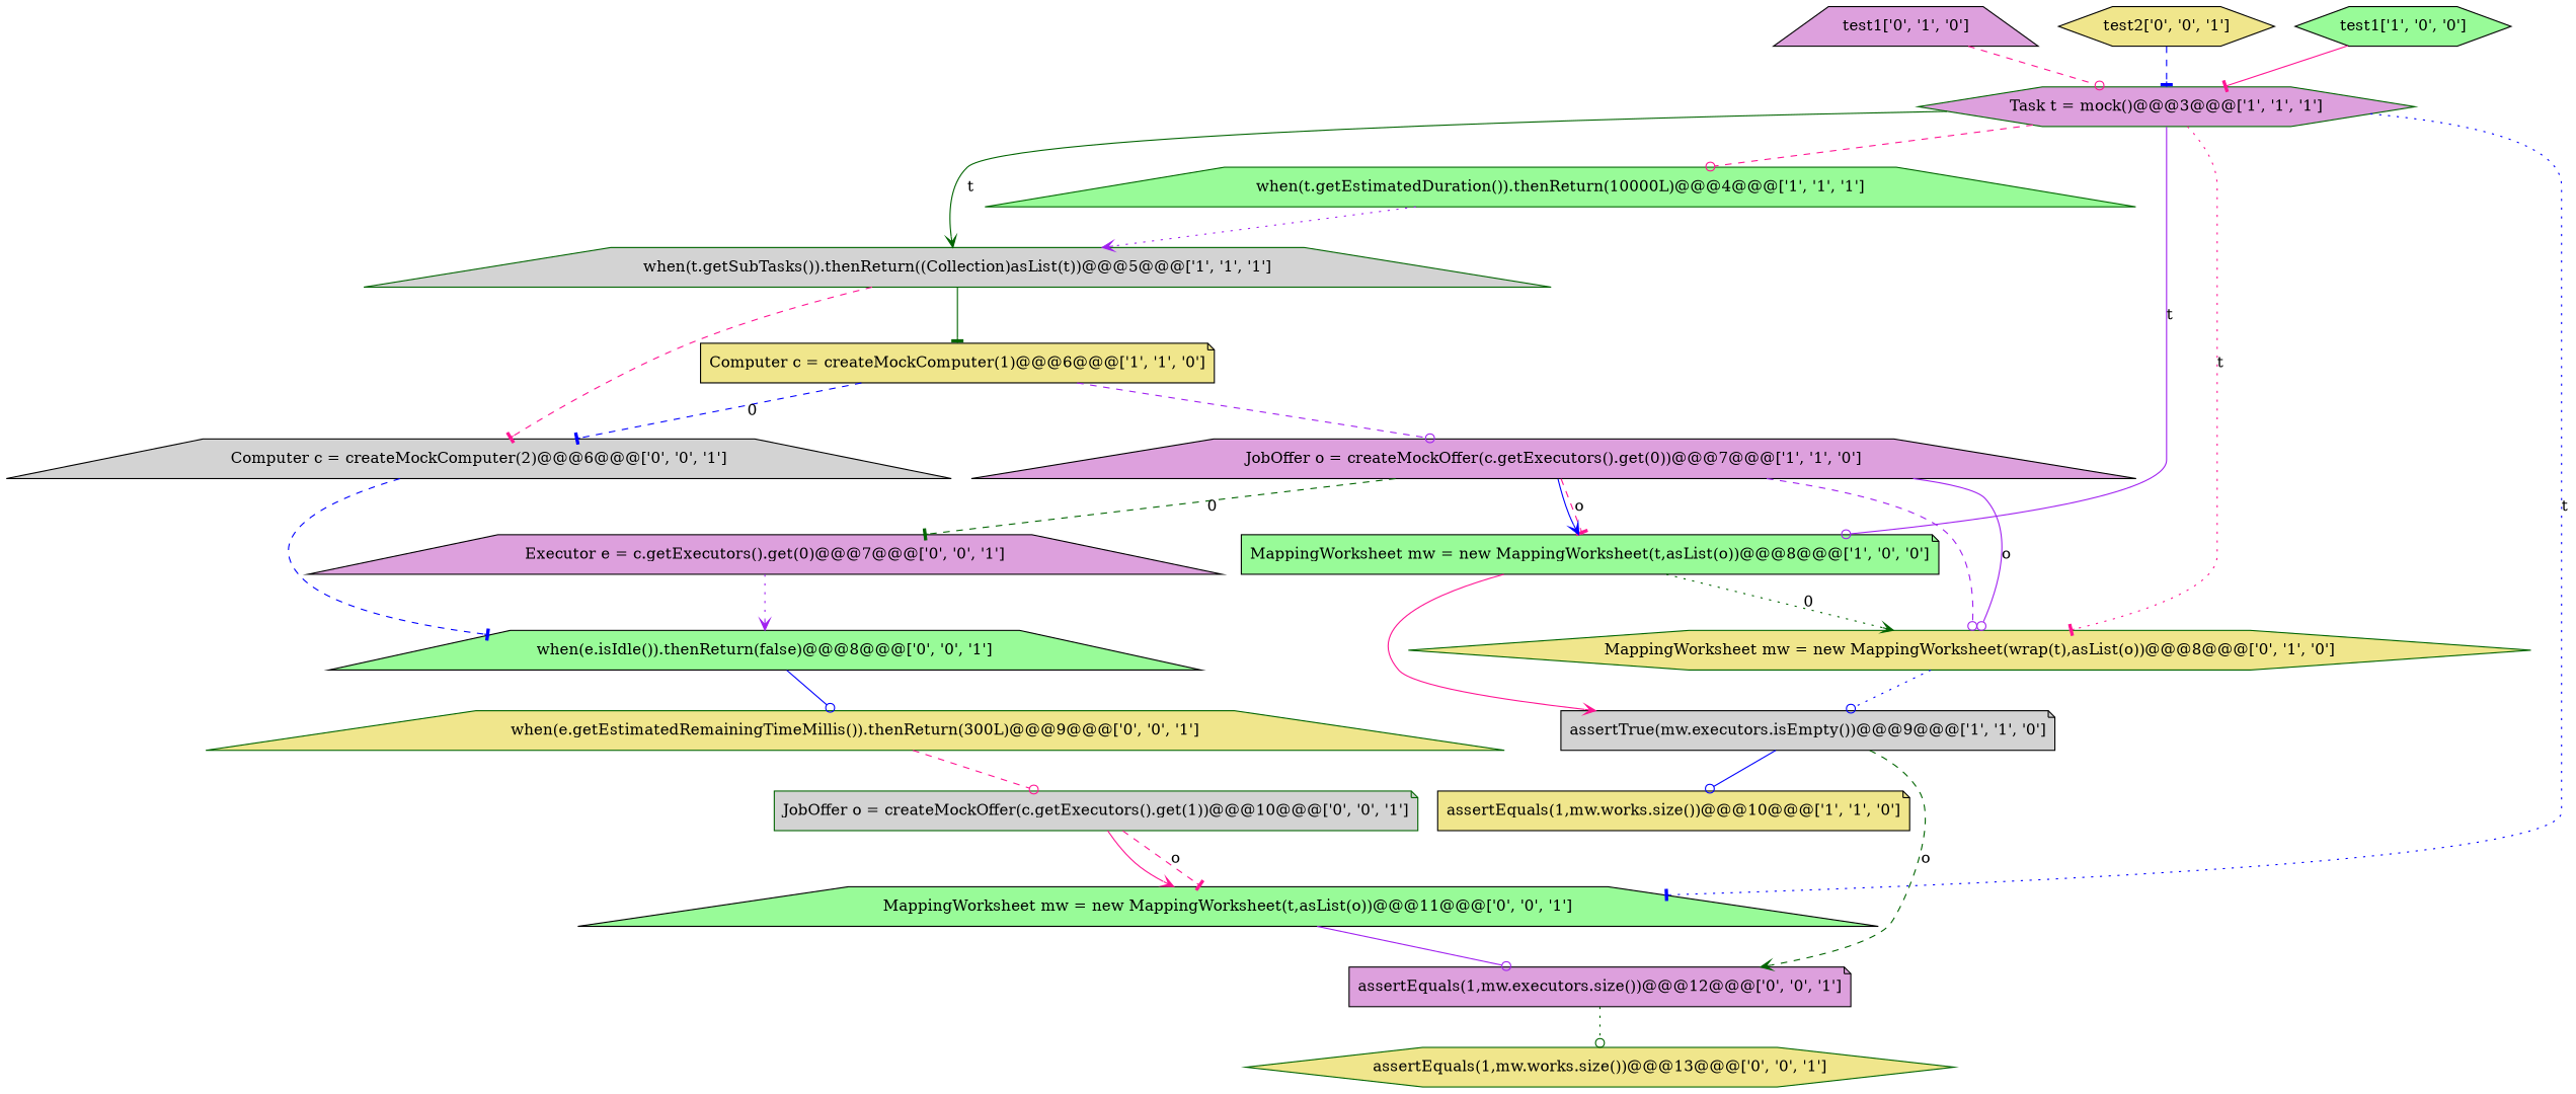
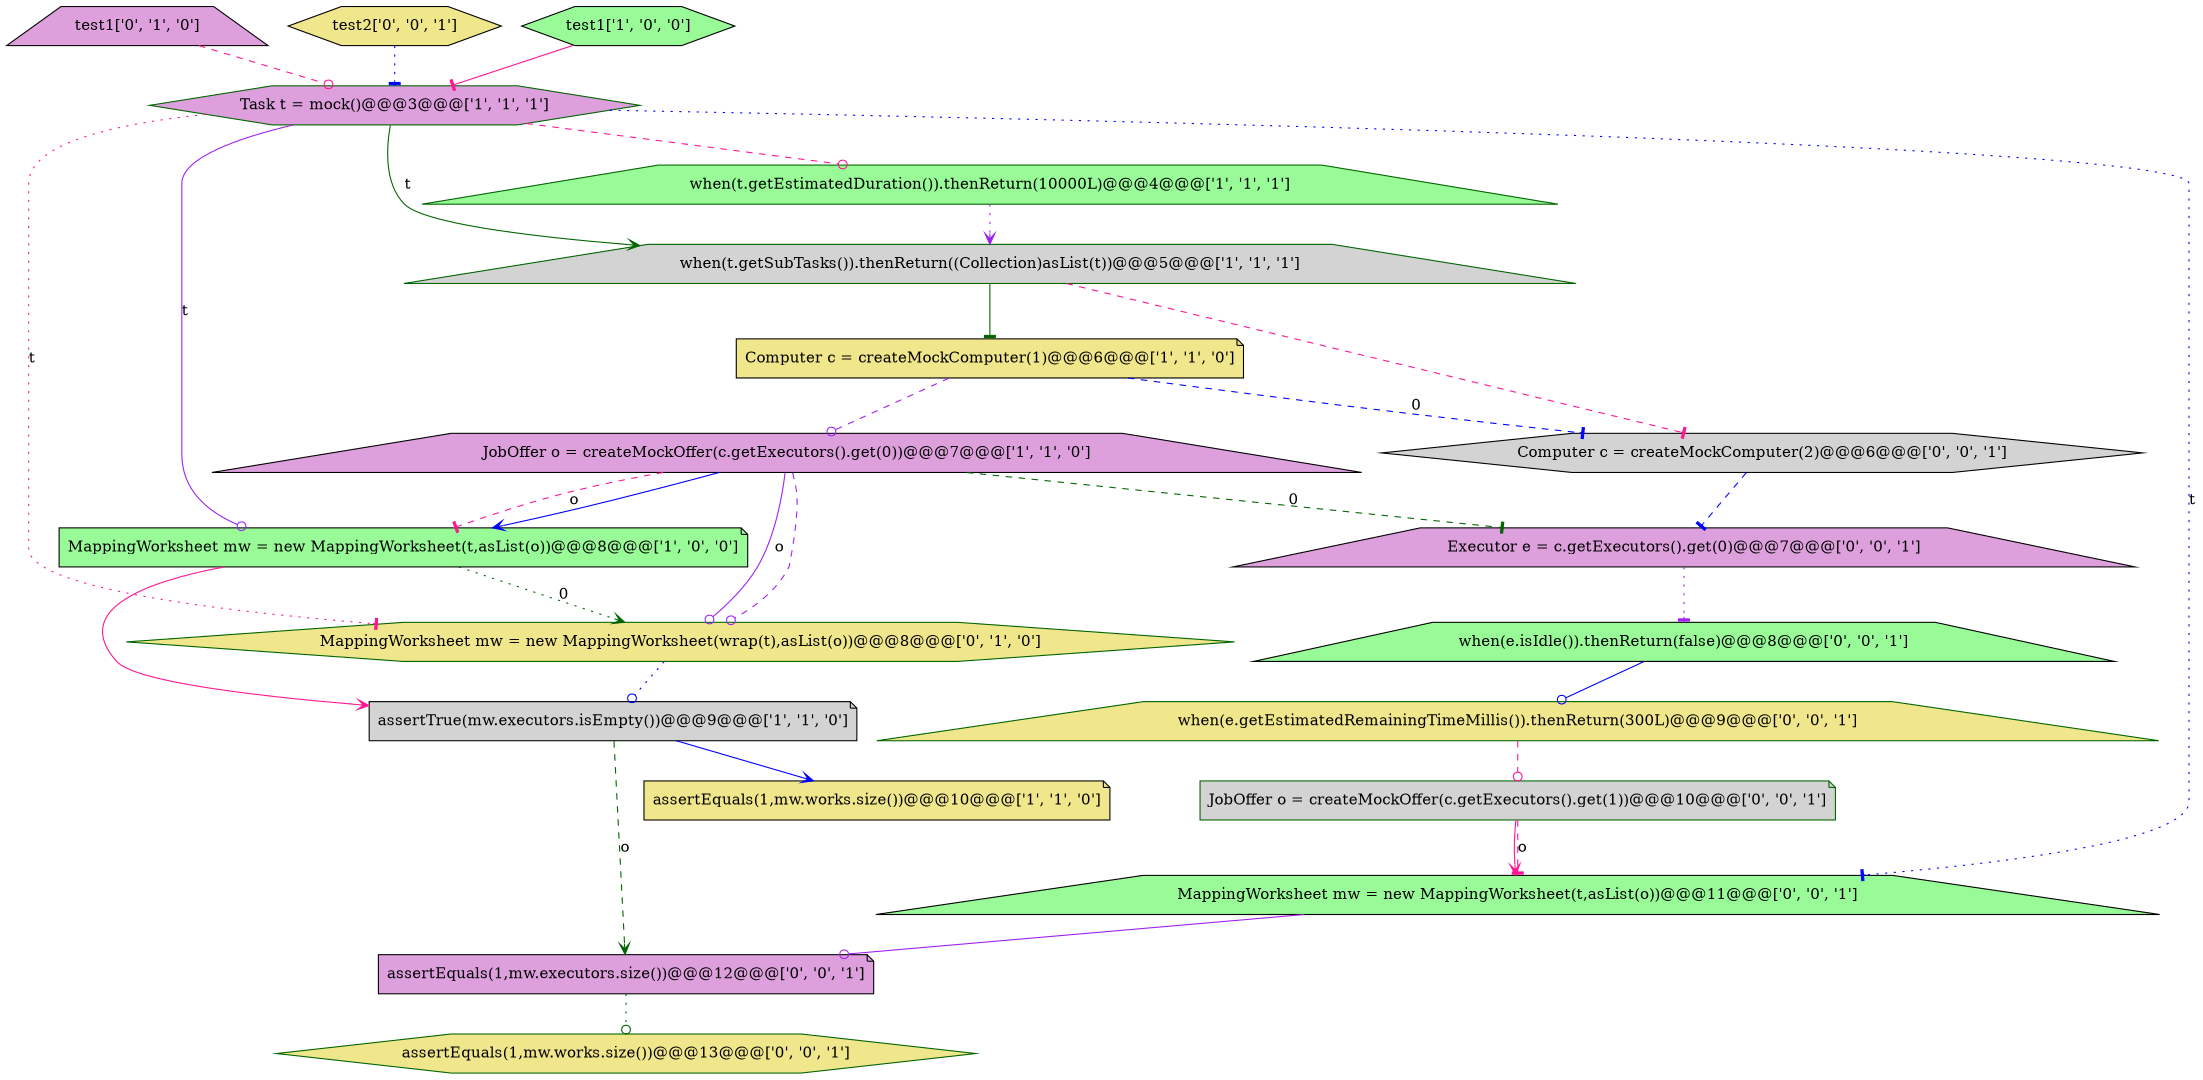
  digraph {
    node [color=black fillcolor=khaki shape=trapezium style=filled]
    edge [arrowhead=odot color=deeppink style=dashed]
    n1 [label="Computer c = createMockComputer(1)@@@6@@@['1', '1', '0']" shape=note]
    n2 [fillcolor=plum label="JobOffer o = createMockOffer(c.getExecutors().get(0))@@@7@@@['1', '1', '0']"]
-   n3 [fillcolor=lightgrey label="Computer c = createMockComputer(2)@@@6@@@['0', '0', '1']"]
+   n3 [fillcolor=lightgrey label="Computer c = createMockComputer(2)@@@6@@@['0', '0', '1']" shape=hexagon]
    n4 [color=darkgreen label="MappingWorksheet mw = new MappingWorksheet(wrap(t),asList(o))@@@8@@@['0', '1', '0']" shape=hexagon]
    n5 [fillcolor=palegreen label="MappingWorksheet mw = new MappingWorksheet(t,asList(o))@@@8@@@['1', '0', '0']" shape=note]
    n6 [fillcolor=plum label="Executor e = c.getExecutors().get(0)@@@7@@@['0', '0', '1']"]
    n7 [fillcolor=plum label="test1['0', '1', '0']"]
    n8 [color=darkgreen fillcolor=plum label="Task t = mock()@@@3@@@['1', '1', '1']" shape=hexagon]
    n9 [fillcolor=palegreen label="MappingWorksheet mw = new MappingWorksheet(t,asList(o))@@@11@@@['0', '0', '1']"]
    n10 [color=darkgreen fillcolor=palegreen label="when(t.getEstimatedDuration()).thenReturn(10000L)@@@4@@@['1', '1', '1']"]
    n11 [color=darkgreen fillcolor=lightgrey label="when(t.getSubTasks()).thenReturn((Collection)asList(t))@@@5@@@['1', '1', '1']"]
    n12 [fillcolor=lightgrey label="assertTrue(mw.executors.isEmpty())@@@9@@@['1', '1', '0']" shape=note]
    n13 [label="assertEquals(1,mw.works.size())@@@10@@@['1', '1', '0']" shape=note]
    n14 [fillcolor=plum label="assertEquals(1,mw.executors.size())@@@12@@@['0', '0', '1']" shape=note]
    n15 [label="test2['0', '0', '1']" shape=hexagon]
    n16 [color=darkgreen fillcolor=lightgrey label="JobOffer o = createMockOffer(c.getExecutors().get(1))@@@10@@@['0', '0', '1']" shape=note]
    n17 [color=darkgreen label="assertEquals(1,mw.works.size())@@@13@@@['0', '0', '1']" shape=hexagon]
    n18 [color=darkgreen label="when(e.getEstimatedRemainingTimeMillis()).thenReturn(300L)@@@9@@@['0', '0', '1']"]
    n19 [fillcolor=palegreen label="when(e.isIdle()).thenReturn(false)@@@8@@@['0', '0', '1']"]
    n20 [fillcolor=palegreen label="test1['1', '0', '0']" shape=hexagon]
    n1 -> n2 [color=purple]
    n1 -> n3 [arrowhead=tee color=blue label=0]
    n2 -> n4 [color=purple label=o style=solid]
    n2 -> n4 [color=purple]
    n2 -> n5 [arrowhead=tee label=o]
    n2 -> n5 [arrowhead=vee color=blue style=solid]
    n2 -> n6 [arrowhead=tee color=darkgreen label=0]
-   n3 -> n19 [arrowhead=tee color=blue]
+   n3 -> n6 [arrowhead=tee color=blue]
    n4 -> n12 [color=blue style=dotted]
    n5 -> n4 [arrowhead=vee color=darkgreen label=0 style=dotted]
    n5 -> n12 [arrowhead=vee style=solid]
-   n6 -> n19 [arrowhead=vee color=purple style=dotted]
+   n6 -> n19 [arrowhead=tee color=purple style=dotted]
    n7 -> n8
    n8 -> n4 [arrowhead=tee label=t style=dotted]
    n8 -> n5 [color=purple label=t style=solid]
    n8 -> n9 [arrowhead=tee color=blue label=t style=dotted]
    n8 -> n10
    n8 -> n11 [arrowhead=vee color=darkgreen label=t style=solid]
    n9 -> n14 [color=purple style=solid]
    n10 -> n11 [arrowhead=vee color=purple style=dotted]
    n11 -> n1 [arrowhead=tee color=darkgreen style=solid]
    n11 -> n3 [arrowhead=tee]
-   n12 -> n13 [color=blue style=solid]
+   n12 -> n13 [arrowhead=vee color=blue style=solid]
    n12 -> n14 [arrowhead=vee color=darkgreen label=o]
    n14 -> n17 [color=darkgreen style=dotted]
-   n15 -> n8 [arrowhead=tee color=blue]
+   n15 -> n8 [arrowhead=tee color=blue style=dotted]
    n16 -> n9 [arrowhead=vee style=solid]
    n16 -> n9 [arrowhead=tee label=o]
    n18 -> n16
    n19 -> n18 [color=blue style=solid]
    n20 -> n8 [arrowhead=tee style=solid]
  }
